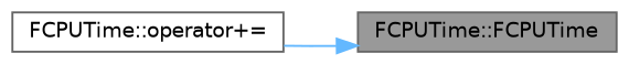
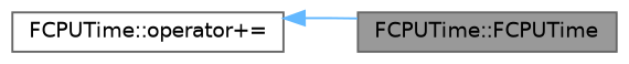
  digraph {
    rankdir=RL
    node [fontname=Helvetica fontsize=10 shape=box style=filled]
    n1 [color=gray40 fillcolor=grey60 fontcolor=black height=0.2 label="FCPUTime::FCPUTime" width=0.4]
    n2 [color=grey40 fillcolor=white height=0.2 label="FCPUTime::operator+=" width=0.4]
-   n1 -> n2 [color=steelblue1 dir=back fontname=Helvetica fontsize=10 labelfontname=Helvetica labelfontsize=10 style=solid]
+   n2 -> n1 [color=steelblue1 dir=back fontname=Helvetica fontsize=10 labelfontname=Helvetica labelfontsize=10 style=solid]
  }
